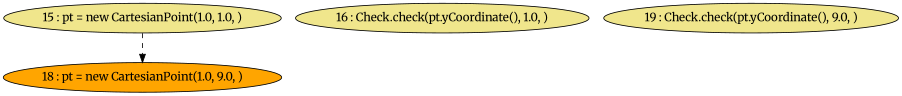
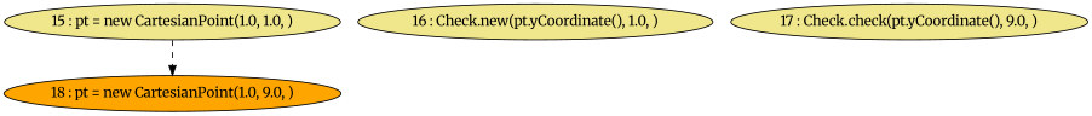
  digraph {
    fontname=Merriweather
    node [style=filled fillcolor=khaki fontname=Merriweather]
    "15 : pt = new CartesianPoint(1.0, 1.0, )"
    "18 : pt = new CartesianPoint(1.0, 9.0, )" [fillcolor=orange]
-   "16 : Check.check(pt.yCoordinate(), 1.0, )"
-   "19 : Check.check(pt.yCoordinate(), 9.0, )"
+   "16 : Check.check(pt.yCoordinate(), 1.0, )" [label="16 : Check.new(pt.yCoordinate(), 1.0, )"]
+   "19 : Check.check(pt.yCoordinate(), 9.0, )" [label="17 : Check.check(pt.yCoordinate(), 9.0, )"]
    "15 : pt = new CartesianPoint(1.0, 1.0, )" -> "18 : pt = new CartesianPoint(1.0, 9.0, )" [style=dashed fontname=Merriweather]
  }
